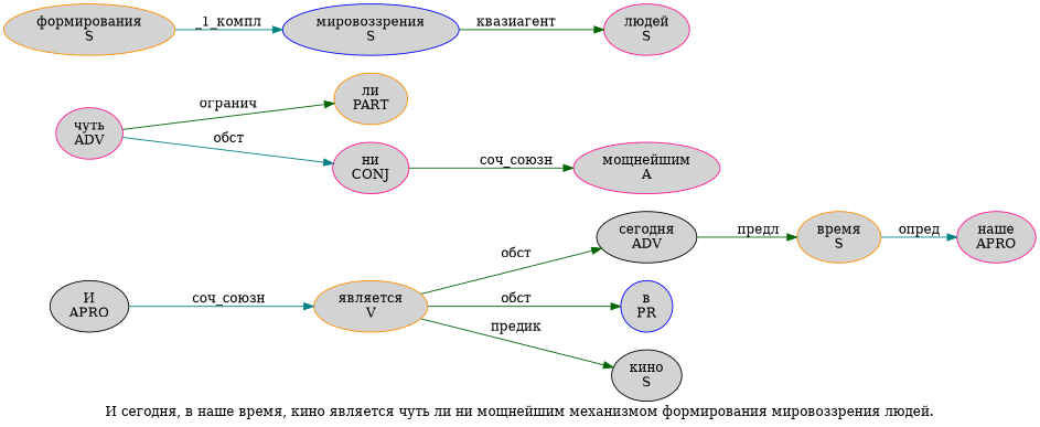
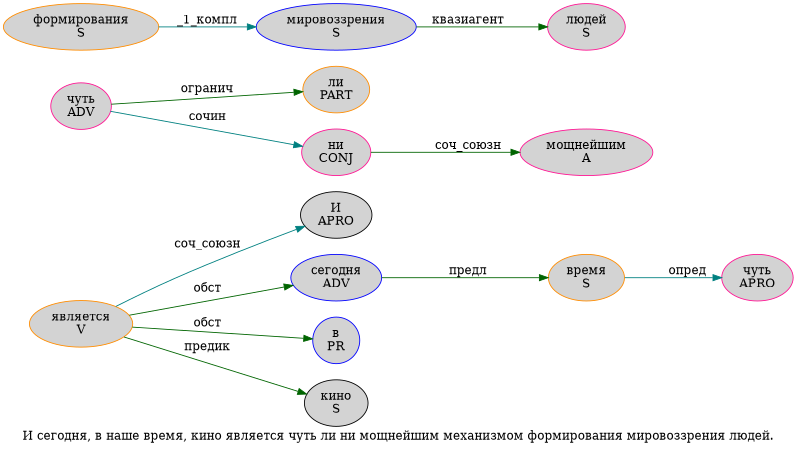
  digraph {
    label="И сегодня, в наше время, кино является чуть ли ни мощнейшим механизмом формирования мировоззрения людей."
    rankdir=LR
    node [color=deeppink fillcolor=lightgray penwidth=1 shape=ellipse style=filled]
    edge [color=darkgreen]
    n1 [color=black label="И\nAPRO"]
    n2 [color=darkorange label="является\nV"]
-   n3 [color=black label="сегодня\nADV"]
+   n3 [color=blue label="сегодня\nADV"]
    n4 [color=blue label="в\nPR"]
    n5 [color=black label="кино\nS"]
    n6 [color=darkorange label="время\nS"]
-   n7 [label="наше\nAPRO"]
+   n7 [label="чуть\nAPRO"]
    n8 [label="чуть\nADV"]
    n9 [color=darkorange label="ли\nPART"]
    n10 [label="ни\nCONJ"]
    n11 [label="мощнейшим\nA"]
    n12 [color=darkorange label="формирования\nS"]
    n13 [color=blue label="мировоззрения\nS"]
    n14 [label="людей\nS"]
-   n1 -> n2 [color=teal label="соч_союзн"]
+   n2 -> n1 [color=teal label="соч_союзн"]
    n2 -> n3 [label="обст"]
    n2 -> n4 [label="обст"]
    n2 -> n5 [label="предик"]
    n3 -> n6 [label="предл"]
    n6 -> n7 [color=teal label="опред"]
    n8 -> n9 [label="огранич"]
-   n8 -> n10 [color=teal label="обст"]
+   n8 -> n10 [color=teal label="сочин"]
    n10 -> n11 [label="соч_союзн"]
    n12 -> n13 [color=teal label="_1_компл"]
    n13 -> n14 [label="квазиагент"]
  }
